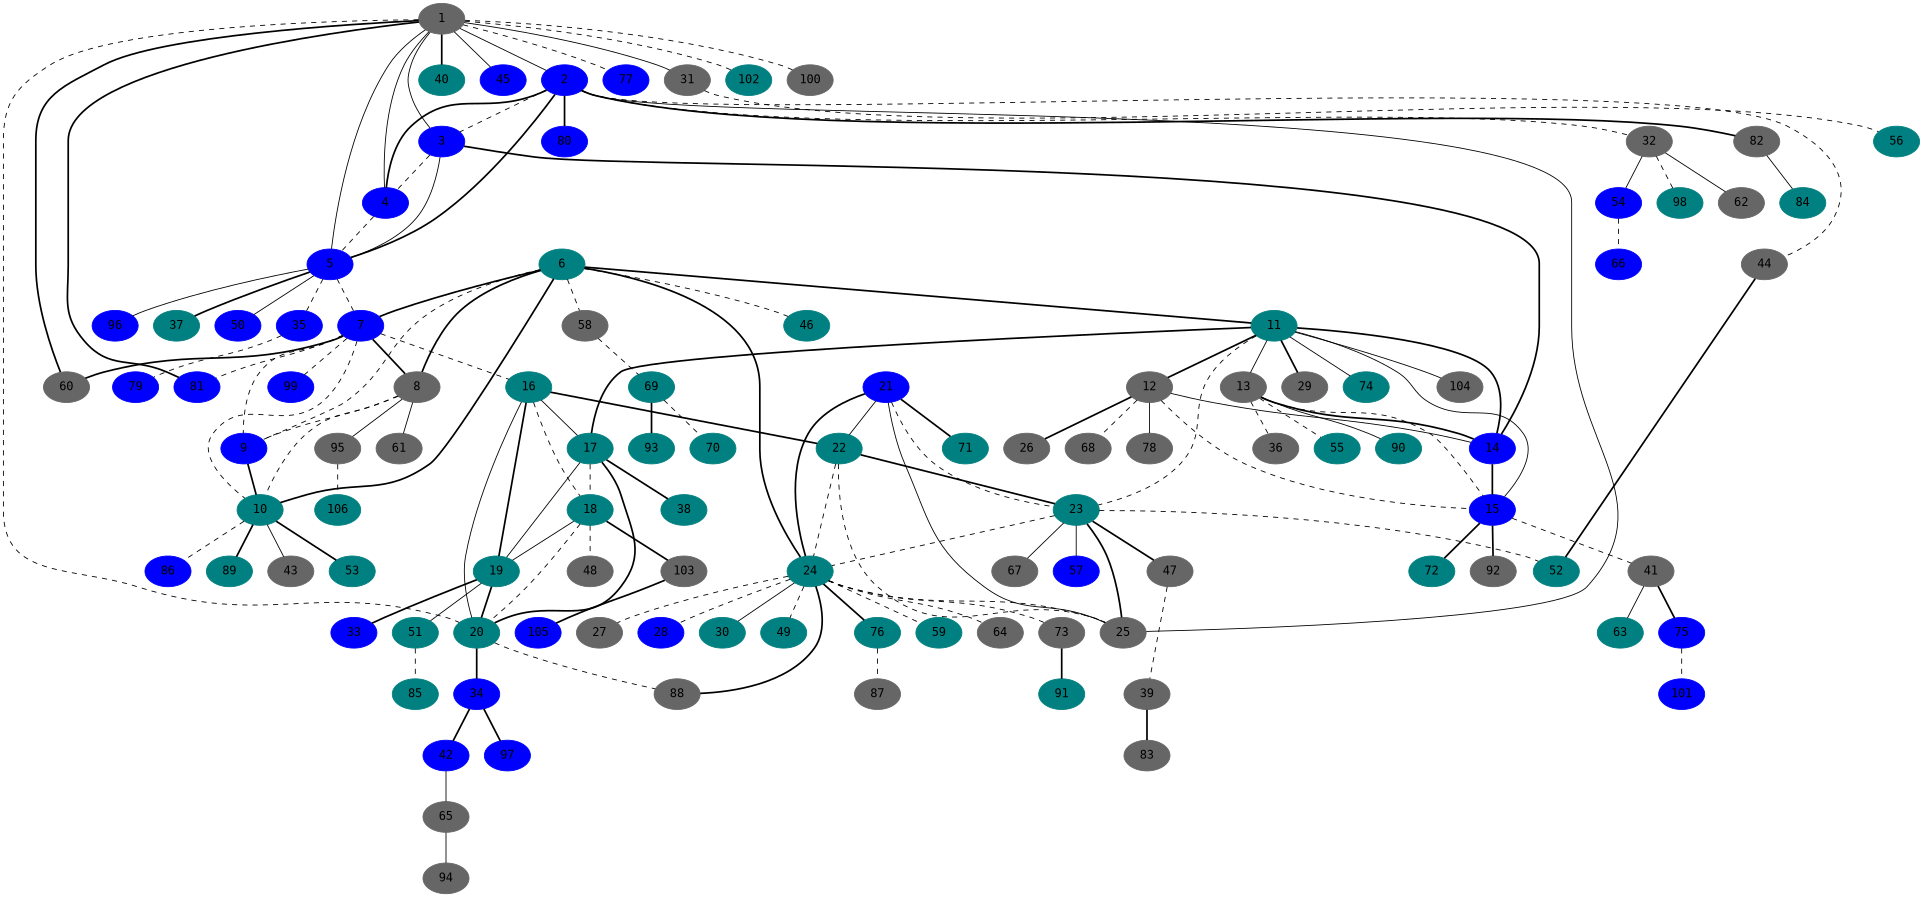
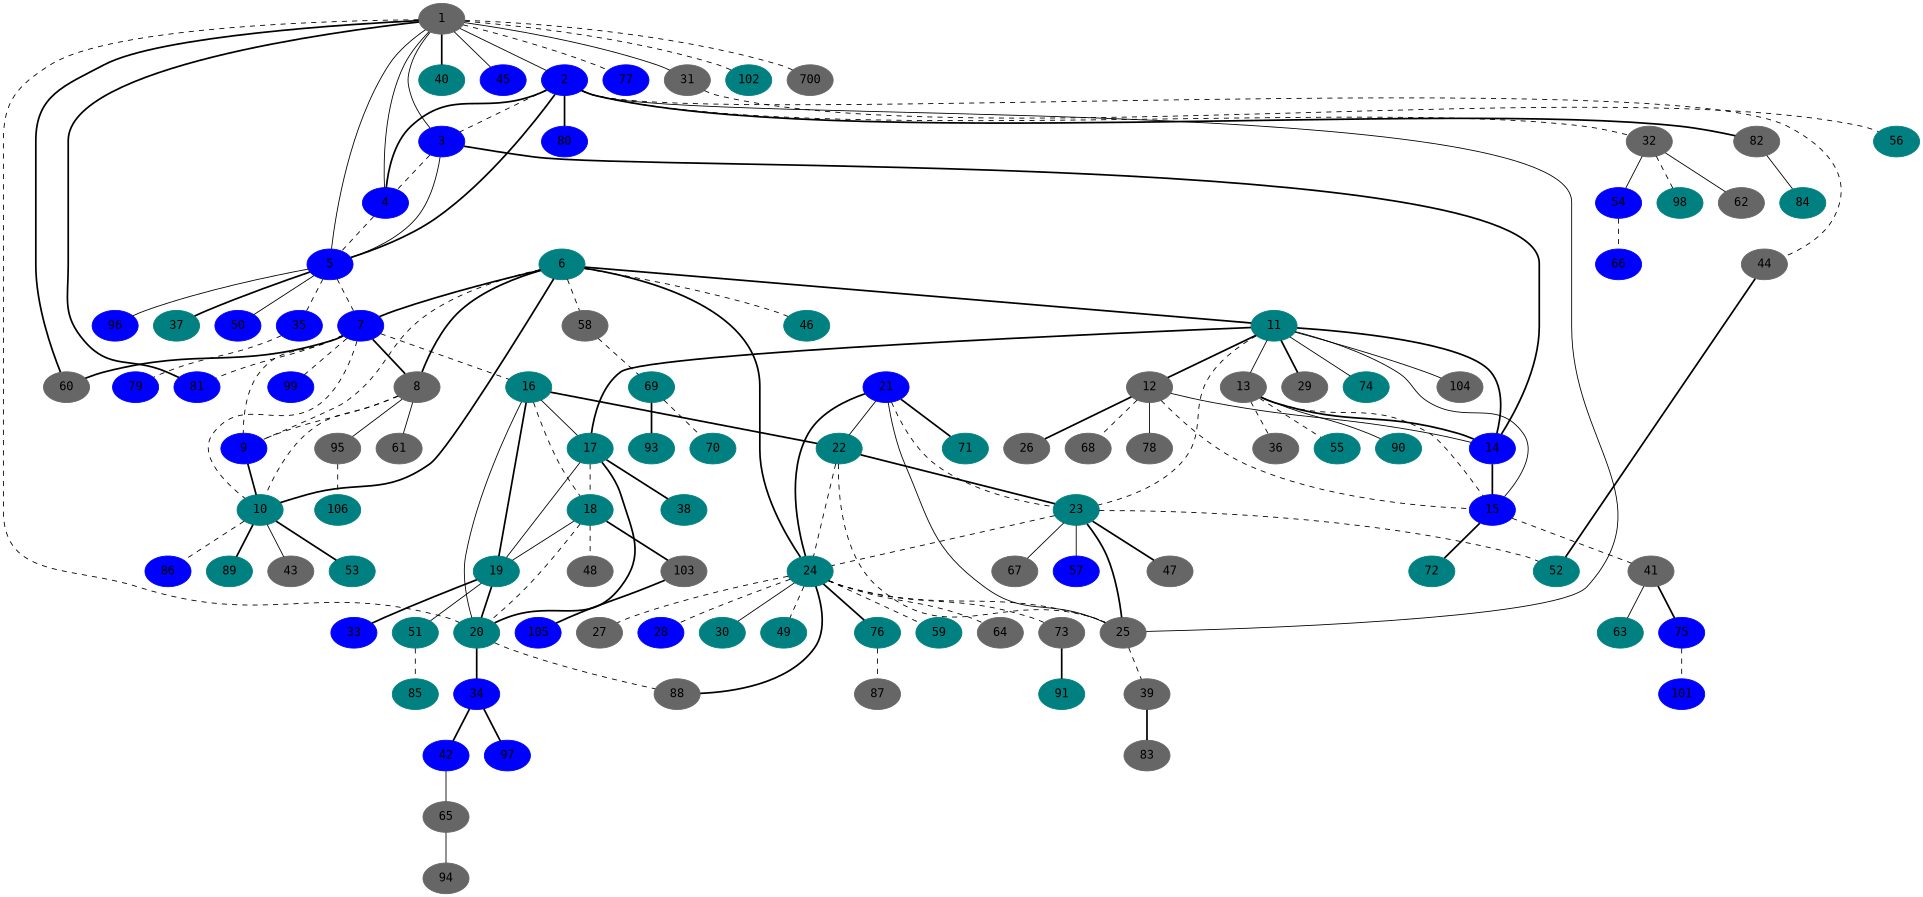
  graph {
    fontname="DejaVu Sans Mono"
    node [color=teal fontname="DejaVu Sans Mono" style=filled]
    edge [fontname="DejaVu Sans Mono" style=dashed]
    1 [color=gray40]
    2 [color=blue]
    3 [color=blue]
    4 [color=blue]
    5 [color=blue]
    20
    31 [color=gray40]
    40
    45 [color=blue]
    60 [color=gray40]
    77 [color=blue]
    81 [color=blue]
    102
-   100 [color=gray40]
+   100 [color=gray40 label=700]
    25 [color=gray40]
    32 [color=gray40]
    44 [color=gray40]
    80 [color=blue]
    82 [color=gray40]
    14 [color=blue]
    7 [color=blue]
    35 [color=blue]
    37
    50 [color=blue]
    96 [color=blue]
    34 [color=blue]
    88 [color=gray40]
    56
    39 [color=gray40]
    54 [color=blue]
    62 [color=gray40]
    98
    52
    84
    15 [color=blue]
    8 [color=gray40]
    9 [color=blue]
    10
    16
    99 [color=blue]
    79 [color=blue]
    6
    11
    24
    46
    58 [color=gray40]
    61 [color=gray40]
    95 [color=gray40]
    43 [color=gray40]
    53
    86 [color=blue]
    89
    12 [color=gray40]
    13 [color=gray40]
    17
    23
    29 [color=gray40]
    74
    104 [color=gray40]
    27 [color=gray40]
    28 [color=blue]
    30
    49
    59
    64 [color=gray40]
    73 [color=gray40]
    76
    69
    18
    19
    22
    106
    26 [color=gray40]
    68 [color=gray40]
    78 [color=gray40]
    36 [color=gray40]
    55
    90
    41 [color=gray40]
    72
-   92 [color=gray40]
    38
    47 [color=gray40]
    57 [color=blue]
    67 [color=gray40]
    63
    75 [color=blue]
    48 [color=gray40]
    103 [color=gray40]
    33 [color=blue]
    51
    105 [color=blue]
    85
    42 [color=blue]
    97 [color=blue]
    21 [color=blue]
    71
    91
    87 [color=gray40]
    83 [color=gray40]
    66 [color=blue]
    65 [color=gray40]
    101 [color=blue]
    94 [color=gray40]
    70
    93
    1 -- 2 [style=solid]
    1 -- 3 [style=solid]
    1 -- 4 [style=solid]
    1 -- 5 [style=solid]
    1 -- 20
    1 -- 31 [style=solid]
    1 -- 40 [style=bold]
    1 -- 45 [style=solid]
    1 -- 60 [style=bold]
    1 -- 77
    1 -- 81 [style=bold]
    1 -- 102
    1 -- 100
    2 -- 3
    2 -- 4 [style=bold]
    2 -- 5 [style=bold]
    2 -- 25 [style=solid]
    2 -- 32
    2 -- 44
    2 -- 80 [style=bold]
    2 -- 82 [style=bold]
    3 -- 4
    3 -- 5 [style=solid]
    3 -- 14 [style=bold]
    4 -- 5
    5 -- 7
    5 -- 35
    5 -- 37 [style=bold]
    5 -- 50 [style=solid]
    5 -- 96 [style=solid]
    20 -- 34 [style=bold]
    20 -- 88
    31 -- 56
-   47 -- 39
+   25 -- 39
    32 -- 54 [style=solid]
    32 -- 62 [style=solid]
    32 -- 98
    44 -- 52 [style=bold]
    82 -- 84 [style=solid]
    14 -- 15 [style=bold]
    7 -- 60 [style=bold]
    7 -- 81
    7 -- 8 [style=bold]
    7 -- 9
    7 -- 10
    7 -- 16
    7 -- 99
    35 -- 79
    34 -- 42 [style=bold]
    34 -- 97 [style=bold]
    39 -- 83 [style=bold]
    54 -- 66
    15 -- 41
    15 -- 72 [style=bold]
-   15 -- 92 [style=bold]
    8 -- 9
    8 -- 10
    8 -- 61 [style=solid]
    8 -- 95 [style=solid]
    9 -- 10 [style=bold]
    10 -- 43 [style=solid]
    10 -- 53 [style=bold]
    10 -- 86
    10 -- 89 [style=bold]
    16 -- 20 [style=solid]
    16 -- 17 [style=solid]
    16 -- 18
    16 -- 19 [style=bold]
    16 -- 22 [style=bold]
    6 -- 7 [style=bold]
    6 -- 8 [style=bold]
    6 -- 9
    6 -- 10 [style=bold]
    6 -- 11 [style=bold]
    6 -- 24 [style=bold]
    6 -- 46
    6 -- 58
    11 -- 14 [style=bold]
    11 -- 15 [style=solid]
    11 -- 12 [style=bold]
    11 -- 13 [style=solid]
    11 -- 17 [style=bold]
    11 -- 23
    11 -- 29 [style=bold]
    11 -- 74 [style=solid]
    11 -- 104 [style=solid]
    24 -- 25
    24 -- 88 [style=bold]
    24 -- 27
    24 -- 28
    24 -- 30 [style=solid]
    24 -- 49
    24 -- 59
    24 -- 64
    24 -- 73
    24 -- 76 [style=bold]
    58 -- 69
    95 -- 106
    12 -- 14 [style=solid]
    12 -- 15
    12 -- 26 [style=bold]
    12 -- 68
    12 -- 78 [style=solid]
    13 -- 14 [style=bold]
    13 -- 15
    13 -- 36
    13 -- 55
    13 -- 90 [style=solid]
    17 -- 20 [style=bold]
    17 -- 18
    17 -- 19 [style=solid]
    17 -- 38 [style=bold]
    23 -- 25 [style=bold]
    23 -- 52
    23 -- 24
    23 -- 47 [style=bold]
    23 -- 57 [style=solid]
    23 -- 67 [style=solid]
    73 -- 91 [style=bold]
    76 -- 87
    69 -- 70
    69 -- 93 [style=bold]
    18 -- 20
    18 -- 19 [style=solid]
    18 -- 48
    18 -- 103 [style=bold]
    19 -- 20 [style=bold]
    19 -- 33 [style=bold]
    19 -- 51 [style=solid]
    22 -- 25
    22 -- 24
    22 -- 23 [style=bold]
    41 -- 63 [style=solid]
    41 -- 75 [style=bold]
    75 -- 101
    103 -- 105 [style=bold]
    51 -- 85
    42 -- 65 [style=solid]
    21 -- 25 [style=solid]
    21 -- 24 [style=bold]
    21 -- 23
    21 -- 22 [style=solid]
    21 -- 71 [style=bold]
    65 -- 94 [style=solid]
  }
